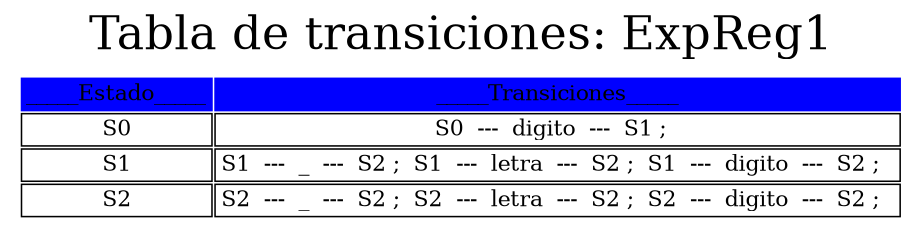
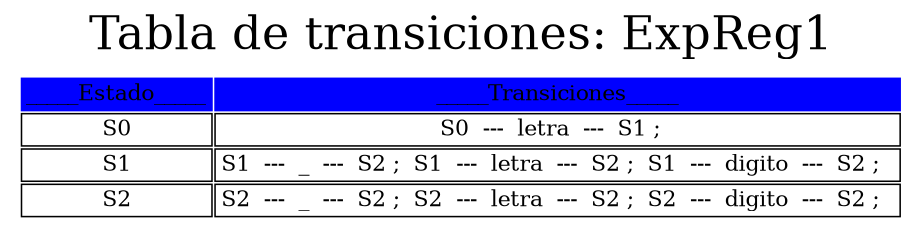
  digraph {
    fontsize=30
    label=<Tabla de transiciones: ExpReg1>
    labelloc=t
    splines=false
-   n1 [label=< <table border='0' cellborder='1' cellspacing='2'> <tr><td color='blue' bgcolor='blue'>_____Estado_____</td><td colspan='2' color='blue' bgcolor='blue'>_____Transiciones_____</td></tr> <tr><td>S0</td><td colspan="2">S0  ---  digito  ---  S1 ;  </td></tr> <tr><td>S1</td><td colspan="2">S1  ---  _  ---  S2 ;  S1  ---  letra  ---  S2 ;  S1  ---  digito  ---  S2 ;  </td></tr> <tr><td>S2</td><td colspan="2">S2  ---  _  ---  S2 ;  S2  ---  letra  ---  S2 ;  S2  ---  digito  ---  S2 ;  </td></tr> </table> > shape=plaintext]
+   n1 [label=< <table border='0' cellborder='1' cellspacing='2'> <tr><td color='blue' bgcolor='blue'>_____Estado_____</td><td colspan='2' color='blue' bgcolor='blue'>_____Transiciones_____</td></tr> <tr><td>S0</td><td colspan="2">S0  ---  letra  ---  S1 ;  </td></tr> <tr><td>S1</td><td colspan="2">S1  ---  _  ---  S2 ;  S1  ---  letra  ---  S2 ;  S1  ---  digito  ---  S2 ;  </td></tr> <tr><td>S2</td><td colspan="2">S2  ---  _  ---  S2 ;  S2  ---  letra  ---  S2 ;  S2  ---  digito  ---  S2 ;  </td></tr> </table> > shape=plaintext]
  }
